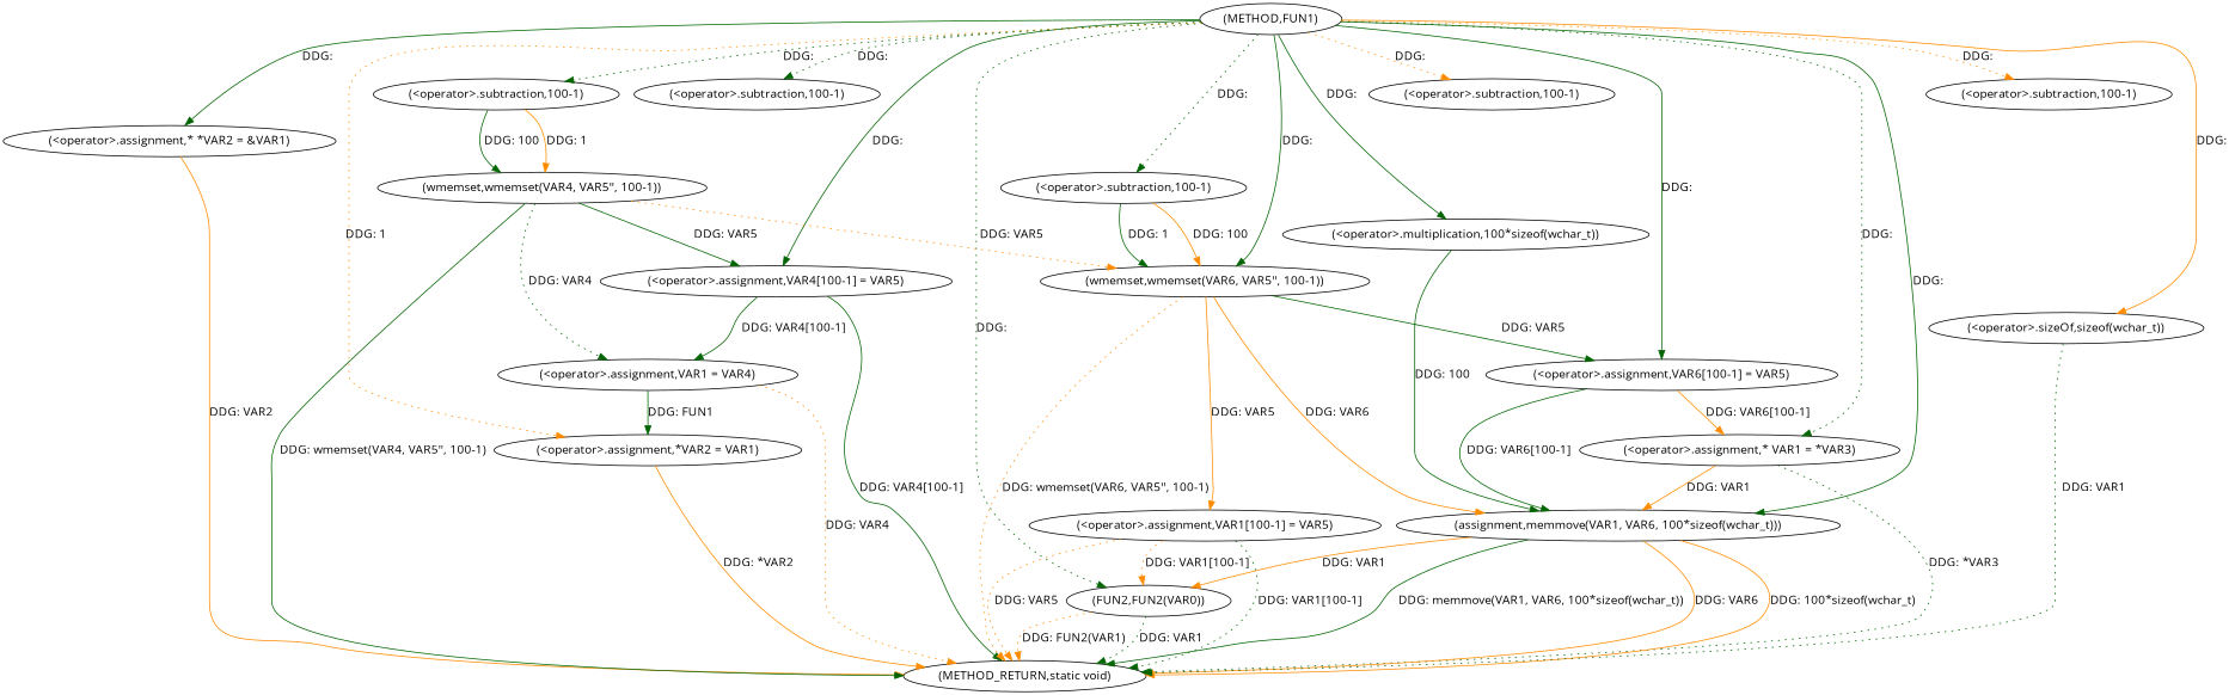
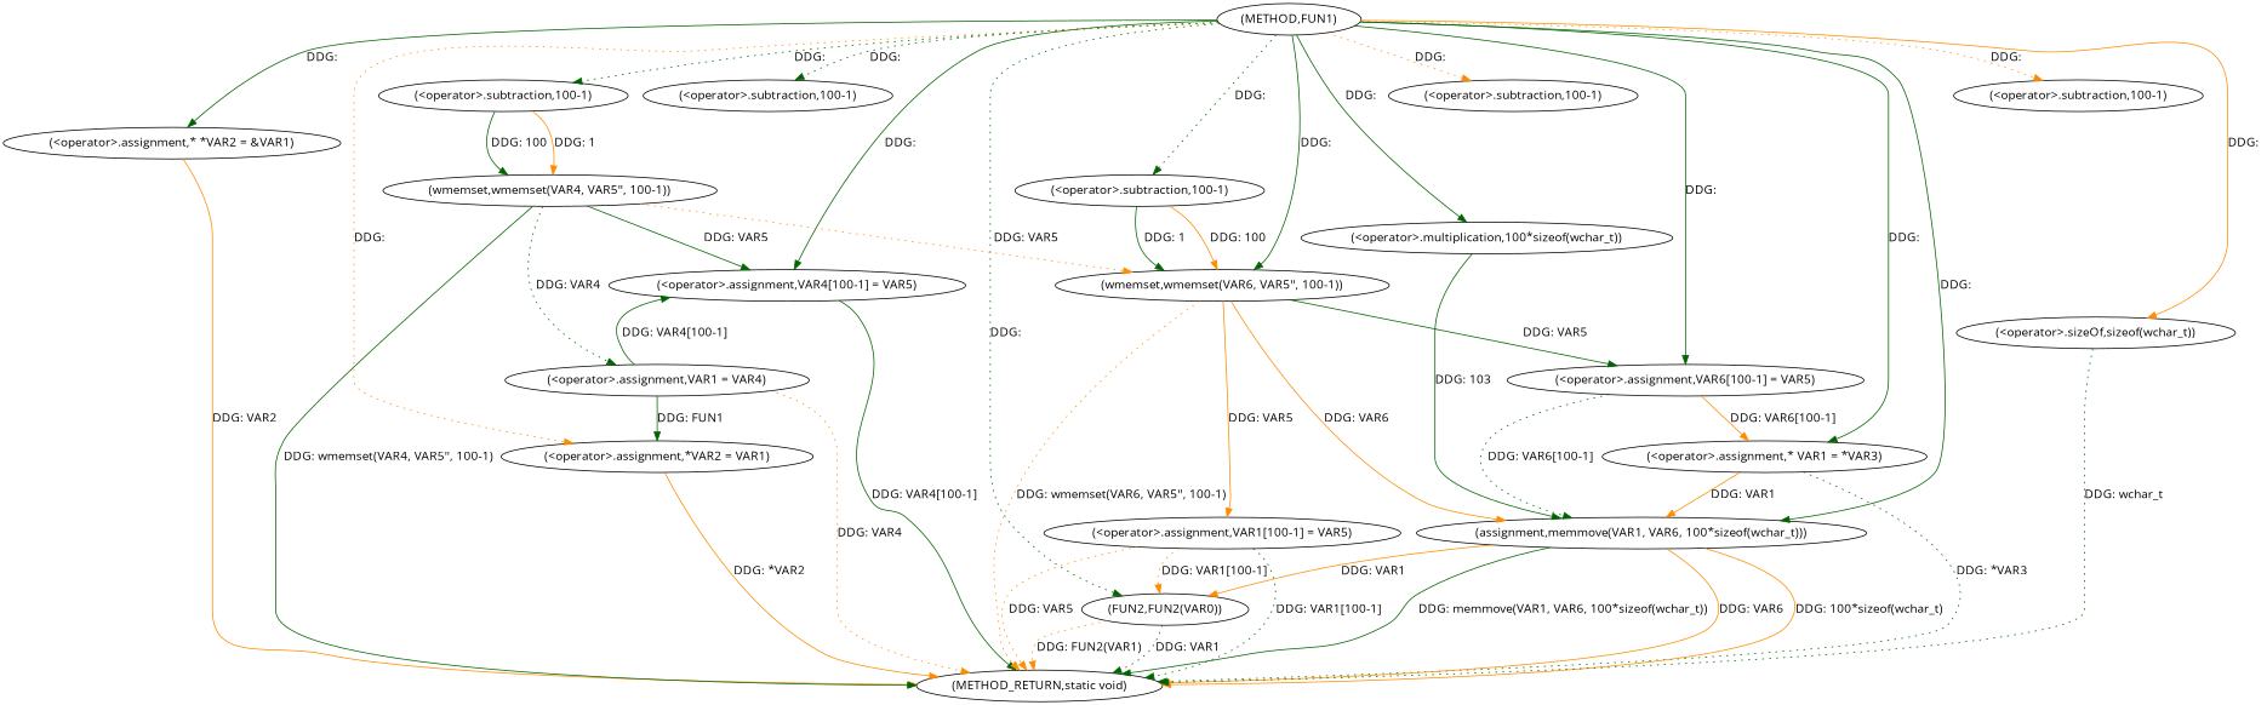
  digraph {
    fontname="Open Sans"
    node [fontname="Open Sans"]
    edge [color=darkgreen fontname="Open Sans" style=solid]
    n1 [label="(METHOD,FUN1)"]
    n2 [label="(<operator>.assignment,* *VAR2 = &VAR1)"]
    n3 [label="(<operator>.subtraction,100-1)"]
    n4 [label="(<operator>.assignment,VAR4[100-1] = VAR5)"]
    n5 [label="(<operator>.subtraction,100-1)"]
    n6 [label="(<operator>.assignment,*VAR2 = VAR1)"]
    n7 [label="(<operator>.assignment,* VAR1 = *VAR3)"]
    n8 [label="(wmemset,wmemset(VAR6, VAR5'', 100-1))"]
    n9 [label="(<operator>.subtraction,100-1)"]
    n10 [label="(<operator>.assignment,VAR6[100-1] = VAR5)"]
    n11 [label="(<operator>.subtraction,100-1)"]
    n12 [label="(assignment,memmove(VAR1, VAR6, 100*sizeof(wchar_t)))"]
    n13 [label="(<operator>.multiplication,100*sizeof(wchar_t))"]
    n14 [label="(<operator>.sizeOf,sizeof(wchar_t))"]
    n15 [label="(<operator>.subtraction,100-1)"]
    n16 [label="(FUN2,FUN2(VAR0))"]
    n17 [label="(METHOD_RETURN,static void)"]
    n18 [label="(wmemset,wmemset(VAR4, VAR5'', 100-1))"]
    n19 [label="(<operator>.assignment,VAR1 = VAR4)"]
    n20 [label="(<operator>.assignment,VAR1[100-1] = VAR5)"]
    n1 -> n2 [label="DDG: "]
    n1 -> n3 [label="DDG: " style=dotted]
    n1 -> n4 [label="DDG: "]
    n1 -> n5 [label="DDG: " style=dotted]
-   n1 -> n6 [color=darkorange label="DDG: 1" style=dotted]
-   n1 -> n7 [label="DDG: " style=dotted]
+   n1 -> n6 [color=darkorange label="DDG: " style=dotted]
+   n1 -> n7 [label="DDG: "]
    n1 -> n8 [label="DDG: "]
    n1 -> n9 [label="DDG: " style=dotted]
    n1 -> n10 [label="DDG: "]
    n1 -> n11 [color=darkorange label="DDG: " style=dotted]
    n1 -> n12 [label="DDG: "]
    n1 -> n13 [label="DDG: "]
    n1 -> n14 [color=darkorange label="DDG: "]
    n1 -> n15 [color=darkorange label="DDG: " style=dotted]
    n1 -> n16 [label="DDG: " style=dotted]
    n2 -> n17 [color=darkorange label="DDG: VAR2"]
    n3 -> n18 [label="DDG: 100"]
    n3 -> n18 [color=darkorange label="DDG: 1"]
    n4 -> n17 [label="DDG: VAR4[100-1]"]
-   n4 -> n19 [label="DDG: VAR4[100-1]"]
+   n19 -> n4 [label="DDG: VAR4[100-1]"]
    n6 -> n17 [color=darkorange label="DDG: *VAR2"]
    n7 -> n12 [color=darkorange label="DDG: VAR1"]
    n7 -> n17 [label="DDG: *VAR3" style=dotted]
    n8 -> n10 [label="DDG: VAR5"]
    n8 -> n12 [color=darkorange label="DDG: VAR6"]
    n8 -> n17 [color=darkorange label="DDG: wmemset(VAR6, VAR5'', 100-1)" style=dotted]
    n8 -> n20 [color=darkorange label="DDG: VAR5"]
    n9 -> n8 [color=darkorange label="DDG: 100"]
    n9 -> n8 [label="DDG: 1"]
    n10 -> n7 [color=darkorange label="DDG: VAR6[100-1]"]
-   n10 -> n12 [label="DDG: VAR6[100-1]"]
+   n10 -> n12 [label="DDG: VAR6[100-1]" style=dotted]
    n12 -> n16 [color=darkorange label="DDG: VAR1"]
    n12 -> n17 [color=darkorange label="DDG: VAR6"]
    n12 -> n17 [color=darkorange label="DDG: 100*sizeof(wchar_t)"]
    n12 -> n17 [label="DDG: memmove(VAR1, VAR6, 100*sizeof(wchar_t))"]
-   n13 -> n12 [label="DDG: 100"]
-   n14 -> n17 [label="DDG: VAR1" style=dotted]
+   n13 -> n12 [label="DDG: 103"]
+   n14 -> n17 [label="DDG: wchar_t" style=dotted]
    n16 -> n17 [label="DDG: VAR1" style=dotted]
    n16 -> n17 [color=darkorange label="DDG: FUN2(VAR1)" style=dotted]
    n18 -> n4 [label="DDG: VAR5"]
    n18 -> n8 [color=darkorange label="DDG: VAR5" style=dotted]
    n18 -> n17 [label="DDG: wmemset(VAR4, VAR5'', 100-1)"]
    n18 -> n19 [label="DDG: VAR4" style=dotted]
    n19 -> n6 [label="DDG: FUN1"]
    n19 -> n17 [color=darkorange label="DDG: VAR4" style=dotted]
    n20 -> n16 [color=darkorange label="DDG: VAR1[100-1]" style=dotted]
    n20 -> n17 [label="DDG: VAR1[100-1]" style=dotted]
    n20 -> n17 [color=darkorange label="DDG: VAR5" style=dotted]
  }
